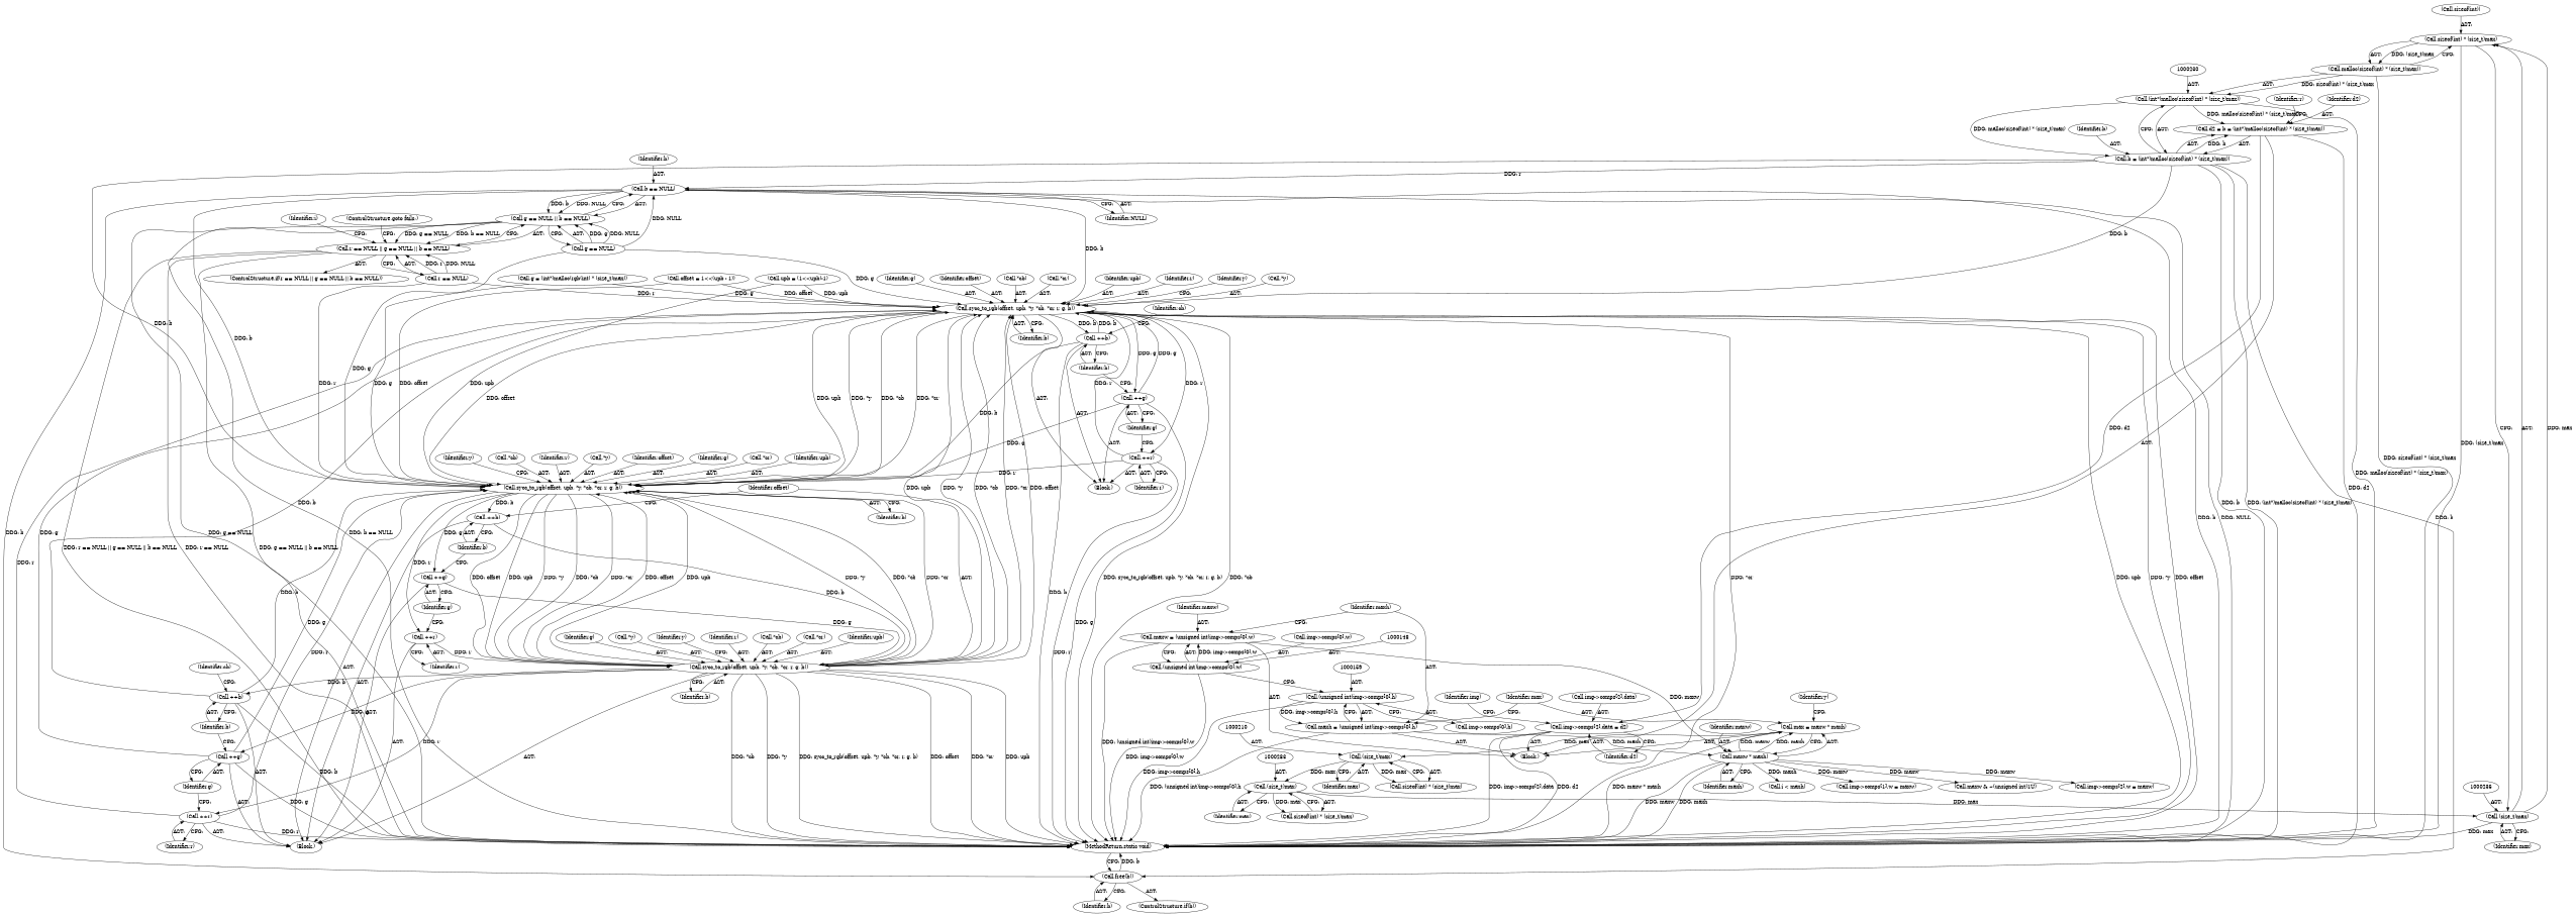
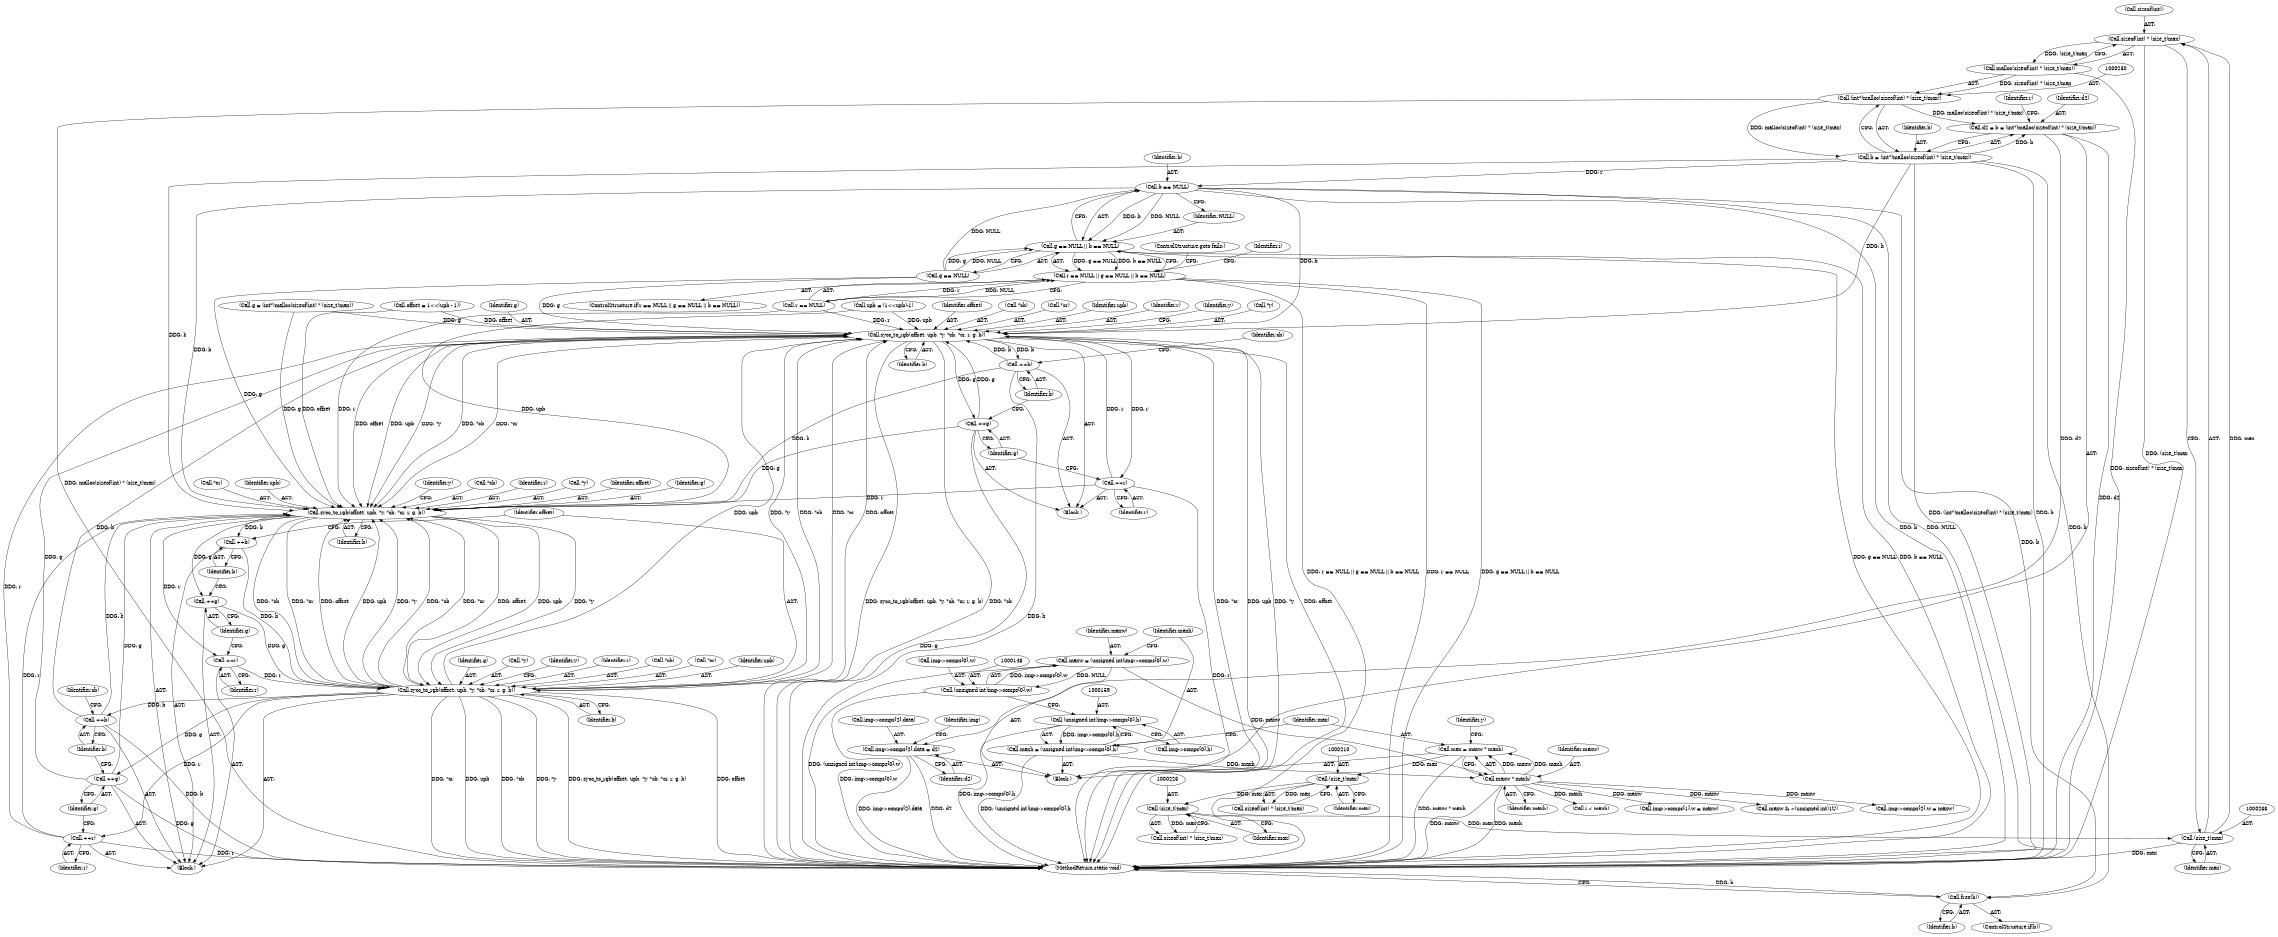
  digraph {
    n1 [label="(Call,sizeof(int) * (size_t)max)"]
    n2 [label="(Call,(size_t)max)"]
    n3 [label="(Call,malloc(sizeof(int) * (size_t)max))"]
    n4 [label="(MethodReturn,static void)"]
    n5 [label="(Identifier,max)"]
    n6 [label="(Call,(int*)malloc(sizeof(int) * (size_t)max))"]
    n7 [label="(Call,free(b))"]
    n8 [label="(Call,(size_t)max)"]
    n9 [label="(Identifier,max)"]
    n10 [label="(Call,sizeof(int) * (size_t)max)"]
    n11 [label="(Call,(size_t)max)"]
    n12 [label="(Call,sizeof(int) * (size_t)max)"]
    n13 [label="(Identifier,max)"]
    n14 [label="(Call,max = maxw * maxh)"]
    n15 [label="(Call,maxw * maxh)"]
    n16 [label="(Block,)"]
    n17 [label="(Identifier,maxh)"]
    n18 [label="(Call,i < maxh)"]
    n19 [label="(Call,img->comps[1].w = maxw)"]
    n20 [label="(Call,maxw & ~(unsigned int)1U)"]
    n21 [label="(Call,img->comps[2].w = maxw)"]
    n22 [label="(Call,maxw = (unsigned int)img->comps[0].w)"]
    n23 [label="(Call,(unsigned int)img->comps[0].w)"]
    n24 [label="(Call,(unsigned int)img->comps[0].h)"]
    n25 [label="(Call,img->comps[0].w)"]
    n26 [label="(Call,maxh = (unsigned int)img->comps[0].h)"]
    n27 [label="(Call,img->comps[0].h)"]
    n28 [label="(Call,d2 = b = (int*)malloc(sizeof(int) * (size_t)max))"]
    n29 [label="(Call,b = (int*)malloc(sizeof(int) * (size_t)max))"]
    n30 [label="(Call,img->comps[2].data = d2)"]
    n31 [label="(Call,b == NULL)"]
    n32 [label="(Call,sycc_to_rgb(offset, upb, *y, *cb, *cr, r, g, b))"]
    n33 [label="(Call,sycc_to_rgb(offset, upb, *y, *cb, *cr, r, g, b))"]
    n34 [label="(Identifier,d2)"]
    n35 [label="(Call,g == NULL || b == NULL)"]
    n36 [label="(Identifier,NULL)"]
    n37 [label="(Call,++r)"]
    n38 [label="(Call,sycc_to_rgb(offset, upb, *y, *cb, *cr, r, g, b))"]
    n39 [label="(Call,++g)"]
    n40 [label="(Call,++b)"]
    n41 [label="(Block,)"]
    n42 [label="(Identifier,b)"]
    n43 [label="(Call,++r)"]
    n44 [label="(Call,++g)"]
    n45 [label="(Call,++b)"]
    n46 [label="(Block,)"]
    n47 [label="(Identifier,b)"]
    n48 [label="(Identifier,b)"]
    n49 [label="(ControlStructure,if(b))"]
    n50 [label="(Call,r == NULL || g == NULL || b == NULL)"]
    n51 [label="(Call,g == NULL)"]
    n52 [label="(ControlStructure,if(r == NULL || g == NULL || b == NULL))"]
    n53 [label="(Call,r == NULL)"]
    n54 [label="(Identifier,r)"]
    n55 [label="(Call,++r)"]
    n56 [label="(Call,++g)"]
    n57 [label="(Call,++b)"]
    n58 [label="(Identifier,b)"]
    n59 [label="(Identifier,g)"]
    n60 [label="(Identifier,b)"]
    n61 [label="(Identifier,r)"]
    n62 [label="(Identifier,g)"]
    n63 [label="(Identifier,b)"]
    n64 [label="(Identifier,r)"]
    n65 [label="(Identifier,g)"]
    n66 [label="(Identifier,b)"]
    n67 [label="(Call,img->comps[2].data)"]
    n68 [label="(Identifier,maxw)"]
    n69 [label="(Identifier,b)"]
    n70 [label="(Identifier,offset)"]
    n71 [label="(Identifier,y)"]
    n72 [label="(Identifier,g)"]
    n73 [label="(ControlStructure,goto fails;)"]
    n74 [label="(Call,*y)"]
    n75 [label="(Identifier,d2)"]
    n76 [label="(Call,*cb)"]
    n77 [label="(Identifier,img)"]
    n78 [label="(Call,*cb)"]
    n79 [label="(Identifier,r)"]
    n80 [label="(Call,*y)"]
    n81 [label="(Identifier,i)"]
    n82 [label="(Call,offset = 1<<(upb - 1))"]
    n83 [label="(Identifier,y)"]
    n84 [label="(Call,*cr)"]
    n85 [label="(Identifier,r)"]
    n86 [label="(Call,upb = (1<<upb)-1)"]
    n87 [label="(Identifier,offset)"]
    n88 [label="(Identifier,maxw)"]
    n89 [label="(Identifier,upb)"]
    n90 [label="(Identifier,r)"]
    n91 [label="(Identifier,g)"]
    n92 [label="(Identifier,maxh)"]
    n93 [label="(Call,*cr)"]
    n94 [label="(Identifier,y)"]
    n95 [label="(Call,sizeof(int))"]
    n96 [label="(Identifier,upb)"]
    n97 [label="(Call,*cb)"]
    n98 [label="(Identifier,cb)"]
    n99 [label="(Identifier,max)"]
    n100 [label="(Call,*cr)"]
    n101 [label="(Identifier,cb)"]
    n102 [label="(Identifier,upb)"]
    n103 [label="(Identifier,y)"]
    n104 [label="(Call,*y)"]
    n105 [label="(Identifier,g)"]
    n106 [label="(Identifier,r)"]
-   n107 [label="(Call,g = (int*)malloc(rgb(int) * (size_t)max))"]
+   n107 [label="(Call,g = (int*)malloc(sizeof(int) * (size_t)max))"]
    n108 [label="(Identifier,b)"]
    n109 [label="(Identifier,offset)"]
    1000236
-   1000223 [label=1000283]
+   1000223
    1000210
    1000148
    1000159
    1000230
    n1 -> n2 [label="CFG: "]
    n1 -> n3 [label="AST: "]
    n1 -> n3 [label="DDG: (size_t)max"]
    n1 -> n4 [label="DDG: (size_t)max"]
    n2 -> n1 [label="AST: "]
    n2 -> n1 [label="DDG: max"]
    n2 -> n4 [label="DDG: max"]
    n2 -> n5 [label="CFG: "]
    n3 -> n1 [label="CFG: "]
    n3 -> n4 [label="DDG: sizeof(int) * (size_t)max"]
    n3 -> n6 [label="AST: "]
    n3 -> n6 [label="DDG: sizeof(int) * (size_t)max"]
    n4 -> n7 [label="CFG: "]
    n5 -> n2 [label="AST: "]
    n6 -> n4 [label="DDG: malloc(sizeof(int) * (size_t)max)"]
    n6 -> n28 [label="DDG: malloc(sizeof(int) * (size_t)max)"]
    n6 -> n29 [label="AST: "]
    n6 -> n29 [label="DDG: malloc(sizeof(int) * (size_t)max)"]
    n7 -> n4 [label="DDG: b"]
    n7 -> n48 [label="CFG: "]
    n7 -> n49 [label="AST: "]
    n8 -> n2 [label="DDG: max"]
    n8 -> n9 [label="CFG: "]
    n8 -> n10 [label="AST: "]
    n8 -> n10 [label="DDG: max"]
    n9 -> n8 [label="AST: "]
    n10 -> n8 [label="CFG: "]
    n11 -> n8 [label="DDG: max"]
    n11 -> n12 [label="AST: "]
    n11 -> n12 [label="DDG: max"]
    n11 -> n13 [label="CFG: "]
    n12 -> n11 [label="CFG: "]
    n13 -> n11 [label="AST: "]
    n14 -> n4 [label="DDG: maxw * maxh"]
    n14 -> n11 [label="DDG: max"]
    n14 -> n15 [label="CFG: "]
    n14 -> n16 [label="AST: "]
    n15 -> n4 [label="DDG: maxh"]
    n15 -> n4 [label="DDG: maxw"]
    n15 -> n14 [label="AST: "]
    n15 -> n14 [label="DDG: maxw"]
    n15 -> n14 [label="DDG: maxh"]
    n15 -> n17 [label="CFG: "]
    n15 -> n18 [label="DDG: maxh"]
    n15 -> n19 [label="DDG: maxw"]
    n15 -> n20 [label="DDG: maxw"]
    n15 -> n21 [label="DDG: maxw"]
    n17 -> n15 [label="AST: "]
    n22 -> n4 [label="DDG: (unsigned int)img->comps[0].w"]
    n22 -> n15 [label="DDG: maxw"]
    n22 -> n16 [label="AST: "]
-   n22 -> n23 [label="CFG: "]
+   n22 -> n23 [label="DDG: NULL"]
    n23 -> n4 [label="DDG: img->comps[0].w"]
    n23 -> n22 [label="AST: "]
    n23 -> n22 [label="DDG: img->comps[0].w"]
    n23 -> n24 [label="CFG: "]
    n24 -> n4 [label="DDG: img->comps[0].h"]
    n24 -> n26 [label="AST: "]
    n24 -> n26 [label="DDG: img->comps[0].h"]
    n24 -> n27 [label="CFG: "]
    n25 -> n23 [label="AST: "]
    n26 -> n4 [label="DDG: (unsigned int)img->comps[0].h"]
    n26 -> n15 [label="DDG: maxh"]
    n26 -> n16 [label="AST: "]
    n26 -> n24 [label="CFG: "]
    n27 -> n24 [label="AST: "]
    n28 -> n4 [label="DDG: d2"]
    n28 -> n16 [label="AST: "]
-   n28 -> n29 [label="AST: "]
+   n28 -> n29 [label="CFG: "]
    n28 -> n30 [label="DDG: d2"]
    n29 -> n4 [label="DDG: b"]
    n29 -> n4 [label="DDG: (int*)malloc(sizeof(int) * (size_t)max)"]
    n29 -> n6 [label="CFG: "]
    n29 -> n7 [label="DDG: b"]
    n29 -> n28 [label="AST: "]
    n29 -> n28 [label="DDG: b"]
    n29 -> n31 [label="DDG: r"]
    n29 -> n32 [label="DDG: b"]
    n29 -> n33 [label="DDG: b"]
    n30 -> n4 [label="DDG: img->comps[2].data"]
    n30 -> n4 [label="DDG: d2"]
    n30 -> n16 [label="AST: "]
    n30 -> n34 [label="CFG: "]
    n31 -> n4 [label="DDG: b"]
    n31 -> n4 [label="DDG: NULL"]
    n31 -> n7 [label="DDG: b"]
    n31 -> n32 [label="DDG: b"]
    n31 -> n33 [label="DDG: b"]
    n31 -> n35 [label="AST: "]
    n31 -> n35 [label="DDG: b"]
    n31 -> n35 [label="DDG: NULL"]
    n31 -> n36 [label="CFG: "]
    n32 -> n37 [label="DDG: r"]
    n32 -> n38 [label="DDG: offset"]
    n32 -> n38 [label="DDG: upb"]
    n32 -> n38 [label="DDG: *y"]
    n32 -> n38 [label="DDG: *cb"]
    n32 -> n38 [label="DDG: *cr"]
    n32 -> n39 [label="DDG: g"]
    n32 -> n40 [label="DDG: b"]
    n32 -> n41 [label="AST: "]
    n32 -> n42 [label="CFG: "]
    n33 -> n4 [label="DDG: sycc_to_rgb(offset, upb, *y, *cb, *cr, r, g, b)"]
    n33 -> n4 [label="DDG: *cb"]
    n33 -> n4 [label="DDG: *cr"]
    n33 -> n4 [label="DDG: upb"]
    n33 -> n4 [label="DDG: *y"]
    n33 -> n4 [label="DDG: offset"]
    n33 -> n32 [label="DDG: offset"]
    n33 -> n32 [label="DDG: upb"]
    n33 -> n32 [label="DDG: *y"]
    n33 -> n32 [label="DDG: *cb"]
    n33 -> n32 [label="DDG: *cr"]
    n33 -> n43 [label="DDG: r"]
    n33 -> n44 [label="DDG: g"]
    n33 -> n45 [label="DDG: b"]
    n33 -> n46 [label="AST: "]
    n33 -> n47 [label="CFG: "]
    n34 -> n30 [label="AST: "]
    n35 -> n4 [label="DDG: g == NULL"]
    n35 -> n4 [label="DDG: b == NULL"]
    n35 -> n31 [label="CFG: "]
    n35 -> n50 [label="AST: "]
    n35 -> n50 [label="DDG: g == NULL"]
    n35 -> n50 [label="DDG: b == NULL"]
    n35 -> n51 [label="CFG: "]
-   n36 -> n31 [label="AST: "]
+   n36 -> n35 [label="AST: "]
    n37 -> n38 [label="DDG: r"]
    n37 -> n41 [label="AST: "]
    n37 -> n54 [label="CFG: "]
    n38 -> n4 [label="DDG: offset"]
    n38 -> n4 [label="DDG: *cr"]
    n38 -> n4 [label="DDG: upb"]
    n38 -> n4 [label="DDG: *cb"]
    n38 -> n4 [label="DDG: *y"]
    n38 -> n4 [label="DDG: sycc_to_rgb(offset, upb, *y, *cb, *cr, r, g, b)"]
    n38 -> n32 [label="DDG: offset"]
    n38 -> n32 [label="DDG: upb"]
    n38 -> n32 [label="DDG: *y"]
    n38 -> n32 [label="DDG: *cb"]
    n38 -> n32 [label="DDG: *cr"]
    n38 -> n33 [label="DDG: offset"]
    n38 -> n33 [label="DDG: upb"]
    n38 -> n33 [label="DDG: *y"]
    n38 -> n33 [label="DDG: *cb"]
    n38 -> n33 [label="DDG: *cr"]
    n38 -> n41 [label="AST: "]
    n38 -> n55 [label="DDG: r"]
    n38 -> n56 [label="DDG: g"]
    n38 -> n57 [label="DDG: b"]
    n38 -> n58 [label="CFG: "]
    n39 -> n38 [label="DDG: g"]
    n39 -> n41 [label="AST: "]
    n39 -> n59 [label="CFG: "]
    n40 -> n38 [label="DDG: b"]
    n40 -> n41 [label="AST: "]
    n40 -> n60 [label="CFG: "]
    n42 -> n32 [label="AST: "]
    n43 -> n4 [label="DDG: r"]
    n43 -> n32 [label="DDG: r"]
    n43 -> n33 [label="DDG: r"]
    n43 -> n46 [label="AST: "]
    n43 -> n64 [label="CFG: "]
    n44 -> n4 [label="DDG: g"]
    n44 -> n32 [label="DDG: g"]
    n44 -> n33 [label="DDG: g"]
    n44 -> n46 [label="AST: "]
    n44 -> n65 [label="CFG: "]
    n45 -> n4 [label="DDG: b"]
    n45 -> n32 [label="DDG: b"]
    n45 -> n33 [label="DDG: b"]
    n45 -> n46 [label="AST: "]
    n45 -> n66 [label="CFG: "]
    n47 -> n33 [label="AST: "]
    n48 -> n7 [label="AST: "]
    n50 -> n4 [label="DDG: r == NULL || g == NULL || b == NULL"]
    n50 -> n4 [label="DDG: r == NULL"]
    n50 -> n4 [label="DDG: g == NULL || b == NULL"]
    n50 -> n35 [label="CFG: "]
    n50 -> n52 [label="AST: "]
    n50 -> n53 [label="CFG: "]
    n51 -> n31 [label="DDG: NULL"]
    n51 -> n32 [label="DDG: g"]
    n51 -> n33 [label="DDG: g"]
    n51 -> n35 [label="AST: "]
    n51 -> n35 [label="DDG: g"]
    n51 -> n35 [label="DDG: NULL"]
    n53 -> n32 [label="DDG: r"]
    n53 -> n33 [label="DDG: r"]
    n53 -> n50 [label="AST: "]
    n53 -> n50 [label="DDG: r"]
    n53 -> n50 [label="DDG: NULL"]
    n54 -> n37 [label="AST: "]
    n55 -> n4 [label="DDG: r"]
    n55 -> n32 [label="DDG: r"]
    n55 -> n33 [label="DDG: r"]
    n55 -> n41 [label="AST: "]
    n55 -> n61 [label="CFG: "]
    n56 -> n4 [label="DDG: g"]
    n56 -> n32 [label="DDG: g"]
    n56 -> n33 [label="DDG: g"]
    n56 -> n41 [label="AST: "]
    n56 -> n62 [label="CFG: "]
    n57 -> n4 [label="DDG: b"]
    n57 -> n32 [label="DDG: b"]
    n57 -> n33 [label="DDG: b"]
    n57 -> n41 [label="AST: "]
    n57 -> n63 [label="CFG: "]
    n58 -> n38 [label="AST: "]
    n59 -> n37 [label="CFG: "]
    n59 -> n39 [label="AST: "]
    n60 -> n39 [label="CFG: "]
    n60 -> n40 [label="AST: "]
    n61 -> n55 [label="AST: "]
    n62 -> n55 [label="CFG: "]
    n62 -> n56 [label="AST: "]
    n63 -> n56 [label="CFG: "]
    n63 -> n57 [label="AST: "]
    n64 -> n43 [label="AST: "]
    n65 -> n43 [label="CFG: "]
    n65 -> n44 [label="AST: "]
    n66 -> n44 [label="CFG: "]
    n66 -> n45 [label="AST: "]
    n67 -> n30 [label="AST: "]
    n68 -> n15 [label="AST: "]
    n69 -> n29 [label="AST: "]
    n70 -> n38 [label="AST: "]
    n70 -> n40 [label="CFG: "]
    n71 -> n32 [label="CFG: "]
    n72 -> n38 [label="AST: "]
    n73 -> n50 [label="CFG: "]
    n74 -> n38 [label="AST: "]
    n75 -> n28 [label="AST: "]
    n76 -> n32 [label="AST: "]
    n77 -> n30 [label="CFG: "]
    n78 -> n33 [label="AST: "]
    n79 -> n32 [label="AST: "]
    n80 -> n32 [label="AST: "]
    n81 -> n50 [label="CFG: "]
    n82 -> n32 [label="DDG: offset"]
    n82 -> n33 [label="DDG: offset"]
    n83 -> n38 [label="CFG: "]
    n84 -> n33 [label="AST: "]
    n85 -> n38 [label="AST: "]
    n86 -> n32 [label="DDG: upb"]
    n86 -> n33 [label="DDG: upb"]
    n87 -> n32 [label="AST: "]
    n88 -> n22 [label="AST: "]
    n89 -> n33 [label="AST: "]
    n90 -> n33 [label="AST: "]
    n91 -> n32 [label="AST: "]
    n92 -> n22 [label="CFG: "]
    n92 -> n26 [label="AST: "]
    n93 -> n32 [label="AST: "]
    n94 -> n33 [label="CFG: "]
    n95 -> n1 [label="AST: "]
    n96 -> n32 [label="AST: "]
    n97 -> n38 [label="AST: "]
    n98 -> n57 [label="CFG: "]
    n99 -> n14 [label="AST: "]
    n99 -> n26 [label="CFG: "]
    n100 -> n38 [label="AST: "]
    n101 -> n45 [label="CFG: "]
    n102 -> n38 [label="AST: "]
    n103 -> n14 [label="CFG: "]
    n104 -> n33 [label="AST: "]
    n105 -> n33 [label="AST: "]
    n106 -> n28 [label="CFG: "]
    n107 -> n32 [label="DDG: g"]
    n107 -> n33 [label="DDG: g"]
    n108 -> n31 [label="AST: "]
    n109 -> n33 [label="AST: "]
    1000236 -> n2 [label="AST: "]
    1000223 -> n8 [label="AST: "]
    1000210 -> n11 [label="AST: "]
    1000148 -> n23 [label="AST: "]
    1000159 -> n24 [label="AST: "]
    1000230 -> n6 [label="AST: "]
  }
